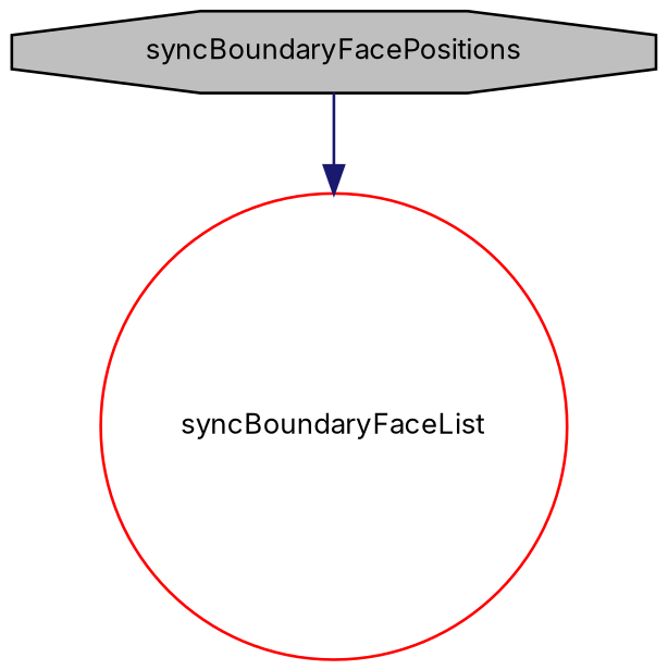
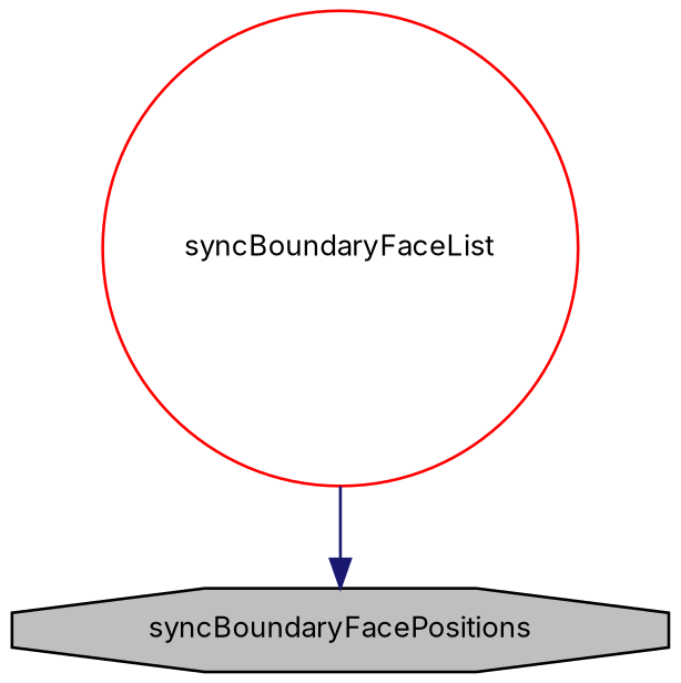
  digraph {
    rankdir=TB
    fontname=Inter
    node [fontname=Inter fontsize=10]
    n1 [color=black fillcolor=grey75 fontcolor=black height=0.2 label=syncBoundaryFacePositions shape=octagon style=filled width=0.4]
    n2 [color=red height=0.2 label=syncBoundaryFaceList shape=circle width=0.4]
-   n1 -> n2 [color=midnightblue fontname=Inter fontsize=10 labelfontname=FreeSans labelfontsize=10 style=solid]
+   n2 -> n1 [color=midnightblue fontname=Inter fontsize=10 labelfontname=FreeSans labelfontsize=10 style=solid]
  }
